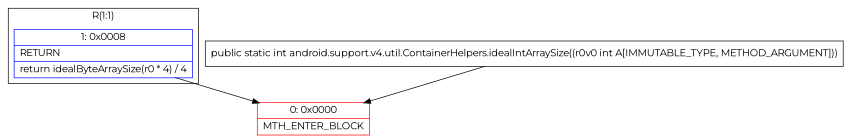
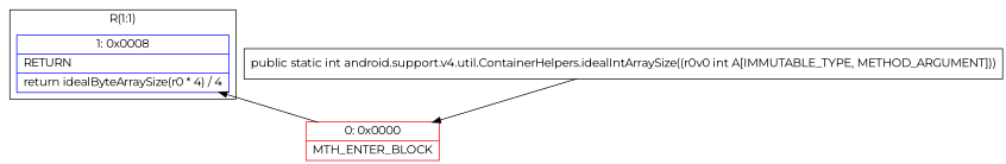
  digraph {
    fontname=Montserrat
    node [shape=record fontname=Montserrat]
    edge [fontname=Montserrat]
    n1 [color=blue label="{1\:\ 0x0008|RETURN\l|return idealByteArraySize(r0 * 4) \/ 4\l}"]
    n2 [color=red label="{0\:\ 0x0000|MTH_ENTER_BLOCK\l}"]
    n3 [label="{public static int android.support.v4.util.ContainerHelpers.idealIntArraySize((r0v0 int A[IMMUTABLE_TYPE, METHOD_ARGUMENT])) }"]
    subgraph cluster_1 {
      label="R(1:1)"
      n1
    }
-   n1 -> n2
+   n2 -> n1
    n3 -> n2
  }
